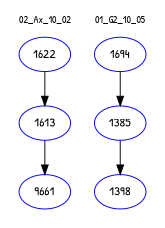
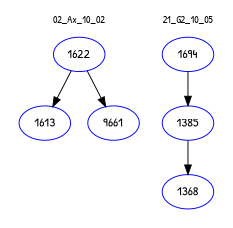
  digraph {
    fontname="Patrick Hand"
    node [color=blue fontname="Patrick Hand"]
    edge [color=black fontname="Patrick Hand"]
    n1 [label=1622]
    n2 [label=1613]
    n3 [label=9661]
    n4 [label=1694]
    n5 [label=1385]
-   n6 [label=1398]
+   n6 [label=1368]
    subgraph cluster_1 {
      color=white
      fontsize=10
      label="02_Ax_10_02"
      n1
      n2
      n3
    }
    subgraph cluster_2 {
      color=white
      fontsize=10
-     label="01_G2_10_05"
+     label="21_G2_10_05"
      n4
      n5
      n6
    }
    n1 -> n2
-   n2 -> n3
+   n1 -> n3
    n4 -> n5
    n5 -> n6
  }
